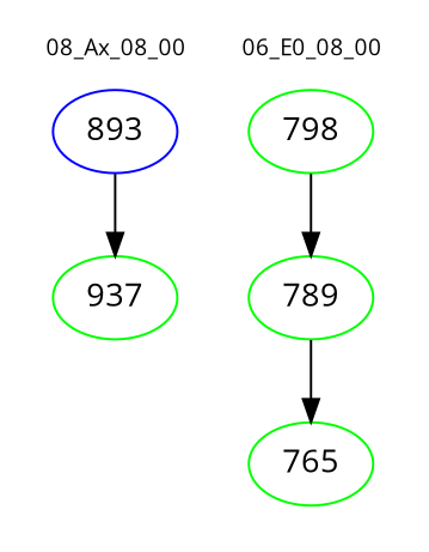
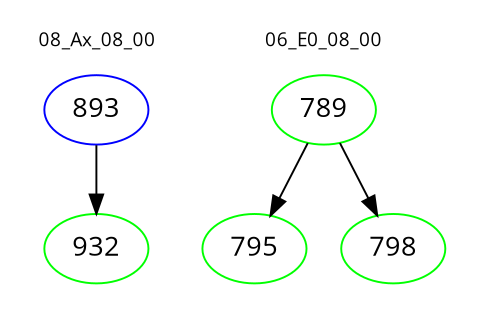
  digraph {
    fontname="Open Sans"
    node [color=green fontname="Open Sans"]
    edge [color=black fontname="Open Sans"]
    n1 [color=blue label=893]
-   n2 [label=937]
+   n2 [label=932]
    n3 [label=789]
-   n4 [label=765]
+   n4 [label=795]
    n5 [label=798]
    subgraph cluster_1 {
      color=white
      fontsize=10
      label="08_Ax_08_00"
      n1
      n2
    }
    subgraph cluster_2 {
      color=white
      fontsize=10
      label="06_E0_08_00"
      n3
      n4
      n5
    }
    n1 -> n2
    n3 -> n4
-   n5 -> n3
+   n3 -> n5
  }
